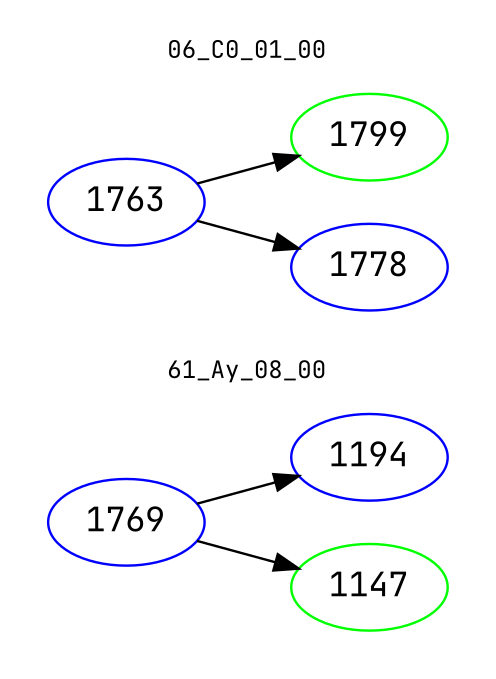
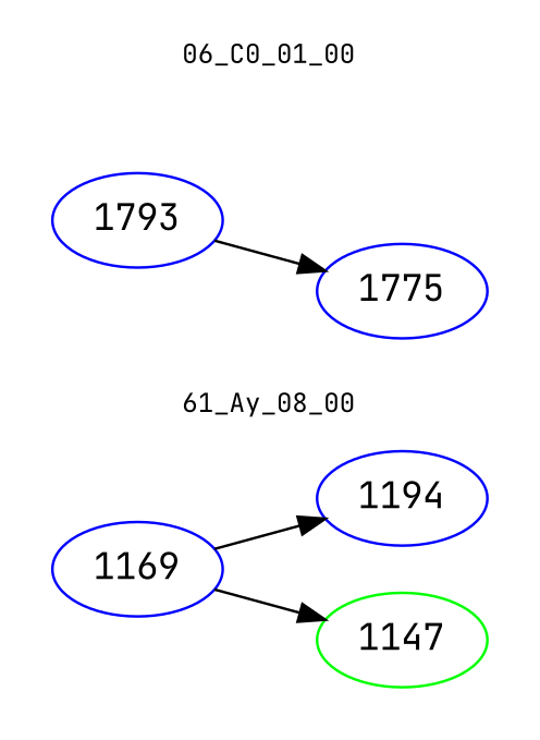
  digraph {
    fontname="JetBrains Mono"
    rankdir=LR
    node [color=blue fontname="JetBrains Mono"]
    edge [color=black fontname="JetBrains Mono"]
-   n1 [label=1769]
+   n1 [label=1169]
    n2 [color=green label=1147]
    n3 [label=1194]
-   n4 [label=1763]
-   n5 [label=1778]
-   n6 [color=green label=1799]
+   n4 [label=1793]
+   n5 [label=1775]
    subgraph cluster_1 {
      color=white
      fontsize=10
      label="61_Ay_08_00"
      n1
      n2
      n3
    }
    subgraph cluster_2 {
      color=white
      fontsize=10
      label="06_C0_01_00"
      n4
      n5
-     n6
    }
    n1 -> n2
    n1 -> n3
    n4 -> n5
-   n4 -> n6
  }
